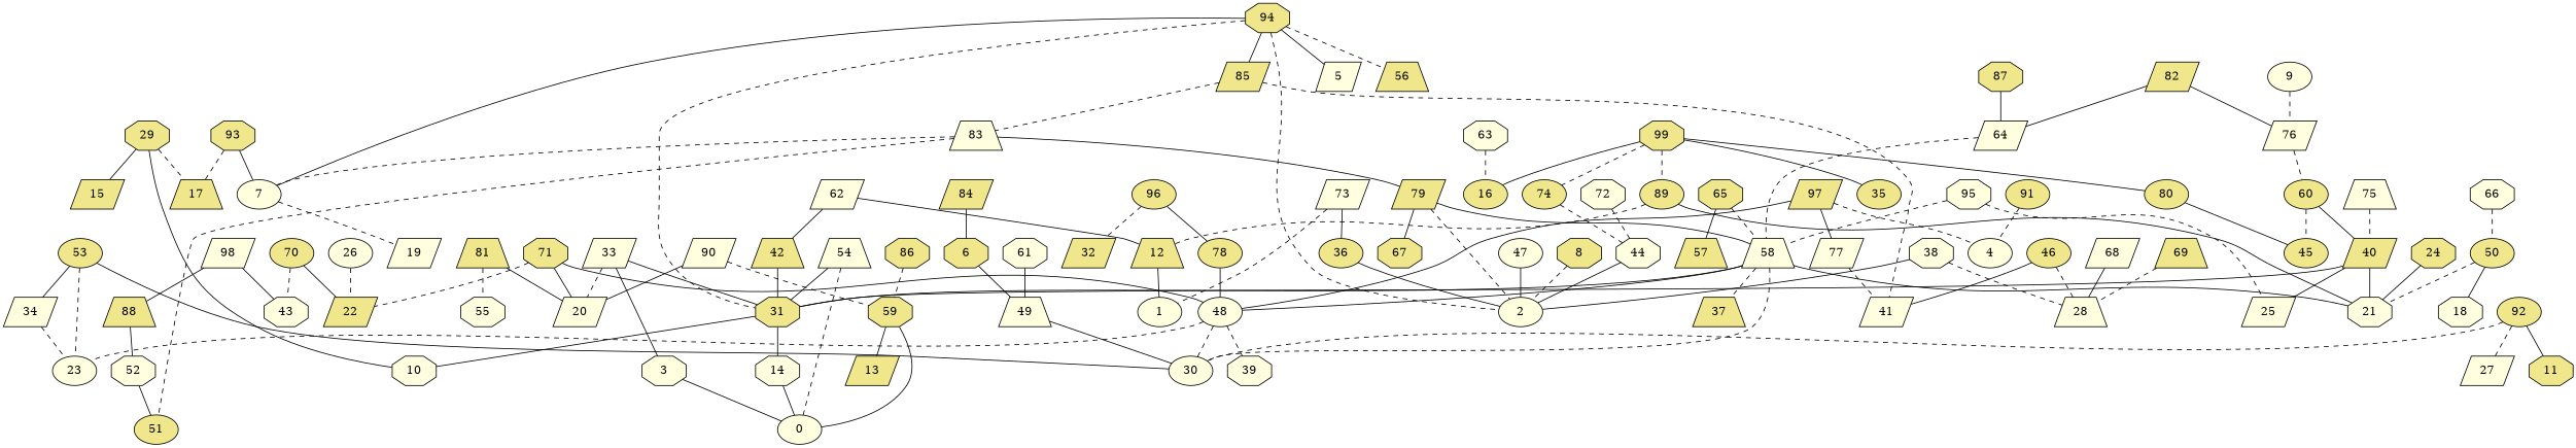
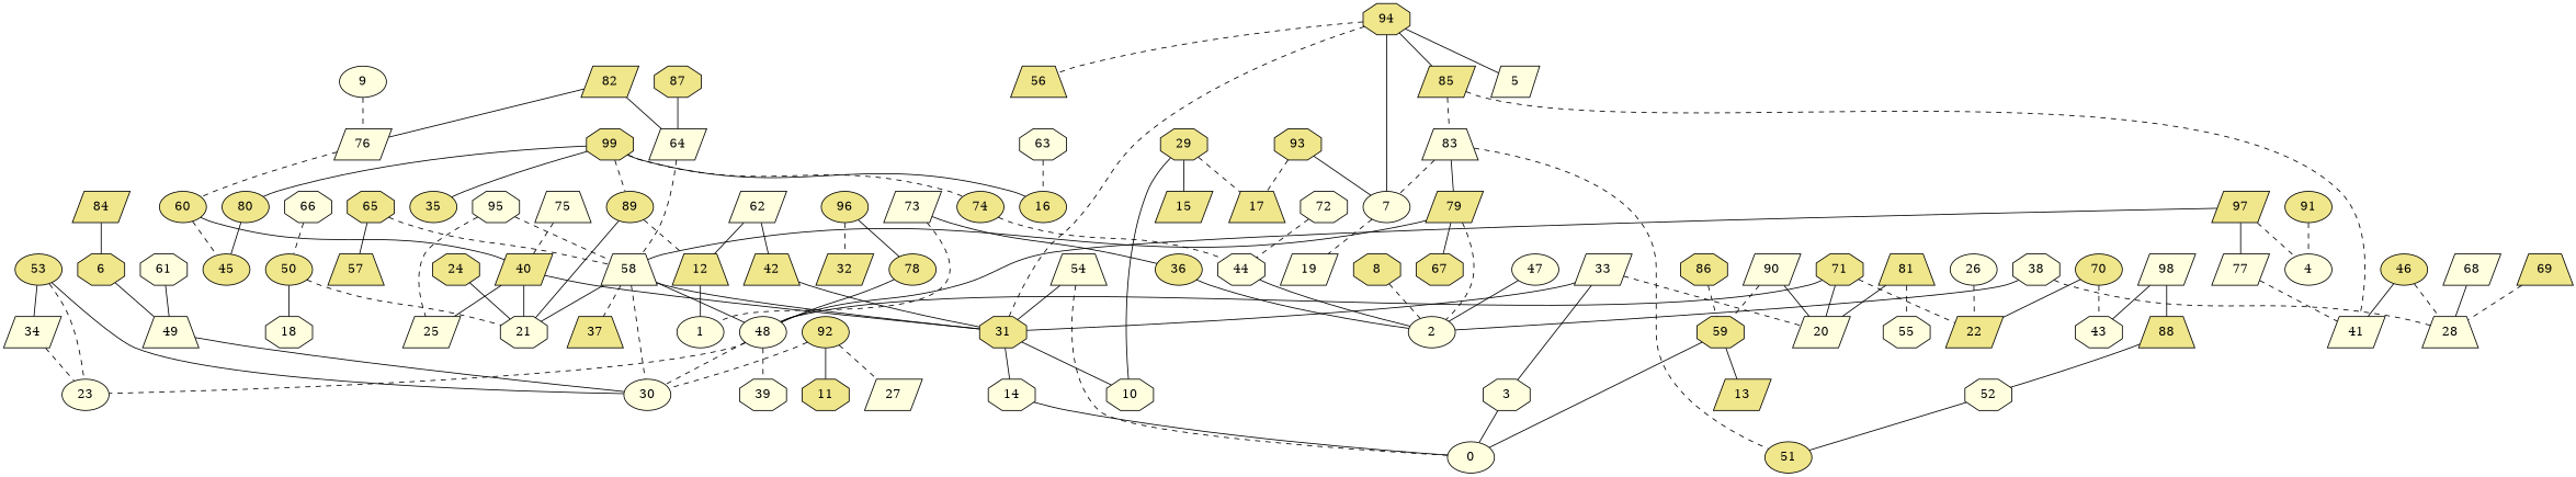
  digraph {
    node [fillcolor=khaki shape=octagon style=filled]
    edge [color=black dir=none style=solid]
    34 [fillcolor=lightyellow shape=parallelogram]
    23 [fillcolor=lightyellow shape=ellipse]
    63 [fillcolor=lightyellow]
    16 [shape=ellipse]
    24
    21 [fillcolor=lightyellow]
    89 [shape=ellipse]
    12 [shape=trapezium]
    52 [fillcolor=lightyellow]
    51 [shape=ellipse]
    8
    2 [fillcolor=lightyellow shape=ellipse]
    1 [fillcolor=lightyellow shape=ellipse]
    88 [shape=trapezium]
    53 [shape=ellipse]
    30 [fillcolor=lightyellow shape=ellipse]
    80 [shape=ellipse]
    45 [shape=ellipse]
    83 [fillcolor=lightyellow shape=trapezium]
    79 [shape=parallelogram]
    7 [fillcolor=lightyellow shape=ellipse]
    58 [fillcolor=lightyellow shape=trapezium]
    67
    82 [shape=parallelogram]
    64 [fillcolor=lightyellow shape=parallelogram]
    76 [fillcolor=lightyellow shape=parallelogram]
    74 [shape=ellipse]
    44 [fillcolor=lightyellow]
    9 [fillcolor=lightyellow shape=ellipse]
    60 [shape=ellipse]
    85 [shape=parallelogram]
    41 [fillcolor=lightyellow shape=parallelogram]
    61 [fillcolor=lightyellow]
    49 [fillcolor=lightyellow shape=trapezium]
    38 [fillcolor=lightyellow]
    28 [fillcolor=lightyellow shape=trapezium]
    69 [shape=trapezium]
    95 [fillcolor=lightyellow]
    25 [fillcolor=lightyellow shape=parallelogram]
    81 [shape=trapezium]
    55 [fillcolor=lightyellow]
    20 [fillcolor=lightyellow shape=parallelogram]
    86
    59
    0 [fillcolor=lightyellow shape=ellipse]
    13 [shape=parallelogram]
    40 [shape=parallelogram]
    31
    72 [fillcolor=lightyellow]
    36 [shape=ellipse]
    78 [shape=ellipse]
    48 [fillcolor=lightyellow shape=ellipse]
    39 [fillcolor=lightyellow]
    77 [fillcolor=lightyellow shape=parallelogram]
    66 [fillcolor=lightyellow]
    50 [shape=ellipse]
    18 [fillcolor=lightyellow]
    70 [shape=ellipse]
    43 [fillcolor=lightyellow]
    22 [shape=parallelogram]
    62 [fillcolor=lightyellow shape=parallelogram]
    42 [shape=trapezium]
    3 [fillcolor=lightyellow]
    54 [fillcolor=lightyellow shape=trapezium]
    14 [fillcolor=lightyellow]
    10 [fillcolor=lightyellow]
    97 [shape=parallelogram]
    4 [fillcolor=lightyellow shape=ellipse]
    37 [shape=trapezium]
    84 [shape=parallelogram]
    6
    65
    57 [shape=trapezium]
    19 [fillcolor=lightyellow shape=parallelogram]
    94
    5 [fillcolor=lightyellow shape=parallelogram]
    56 [shape=trapezium]
    71
    92 [shape=ellipse]
    27 [fillcolor=lightyellow shape=parallelogram]
    11
    75 [fillcolor=lightyellow shape=trapezium]
    73 [fillcolor=lightyellow shape=parallelogram]
    91 [shape=ellipse]
    26 [fillcolor=lightyellow shape=ellipse]
    90 [fillcolor=lightyellow shape=parallelogram]
    68 [fillcolor=lightyellow shape=parallelogram]
    33 [fillcolor=lightyellow shape=parallelogram]
    87
    47 [fillcolor=lightyellow shape=ellipse]
    96 [shape=ellipse]
    32 [shape=parallelogram]
    93
    17 [shape=trapezium]
    99
    35 [shape=ellipse]
    29
    15 [shape=parallelogram]
    46 [shape=ellipse]
    98 [fillcolor=lightyellow shape=parallelogram]
    subgraph sub_1 {
      34
      23
      63
      16
      24
      21
      89
      12
      52
      51
      8
      2
      1
      88
      53
      30
      80
      45
      83
      79
      7
      58
      67
      82
      64
      76
      74
      44
      9
      60
      85
      41
      61
      49
      38
      28
      69
      95
      25
      81
      55
      20
      86
      59
      0
      13
      40
      31
      72
      36
      78
      48
      39
      77
      66
      50
      18
      70
      43
      22
      62
      42
      3
      54
      14
      10
      97
      4
      37
      84
      6
      65
      57
      19
      94
      5
      56
      71
      92
      27
      11
      75
      73
      91
      26
      90
      68
      33
      87
      47
      96
      32
      93
      17
      99
      35
      29
      15
      46
      98
    }
    34 -> 23 [style=dashed]
    63 -> 16 [style=dashed]
    24 -> 21
    89 -> 21
    89 -> 12 [style=dashed]
    12 -> 1
    52 -> 51
    8 -> 2 [style=dashed]
    88 -> 52
    53 -> 34
    53 -> 23 [style=dashed]
    53 -> 30
    80 -> 45
    83 -> 51 [style=dashed]
    83 -> 79
    83 -> 7 [style=dashed]
    79 -> 2 [style=dashed]
    79 -> 58
    79 -> 67
    7 -> 19 [style=dashed]
    58 -> 21
    58 -> 30 [style=dashed]
    58 -> 31
    58 -> 48
    58 -> 37 [style=dashed]
    82 -> 64
    82 -> 76
    64 -> 58 [style=dashed]
    76 -> 60 [style=dashed]
    74 -> 44 [style=dashed]
    44 -> 2
    9 -> 76 [style=dashed]
    60 -> 45 [style=dashed]
    60 -> 40
    85 -> 83 [style=dashed]
    85 -> 41 [style=dashed]
    61 -> 49
    49 -> 30
    38 -> 2
    38 -> 28 [style=dashed]
    69 -> 28 [style=dashed]
    95 -> 58 [style=dashed]
    95 -> 25 [style=dashed]
    81 -> 55 [style=dashed]
    81 -> 20
    86 -> 59 [style=dashed]
    59 -> 0
    59 -> 13
    40 -> 21
    40 -> 25
    40 -> 31
    31 -> 14
    31 -> 10
    72 -> 44 [style=dashed]
    36 -> 2
    78 -> 48
    48 -> 23 [style=dashed]
    48 -> 30 [style=dashed]
    48 -> 39 [style=dashed]
    77 -> 41 [style=dashed]
    66 -> 50 [style=dashed]
    50 -> 21 [style=dashed]
    50 -> 18
    70 -> 43 [style=dashed]
    70 -> 22
    62 -> 12
    62 -> 42
    42 -> 31
    3 -> 0
    54 -> 0 [style=dashed]
    54 -> 31
    14 -> 0
    97 -> 48
    97 -> 77
    97 -> 4 [style=dashed]
    84 -> 6
    6 -> 49
    65 -> 58 [style=dashed]
    65 -> 57
-   94 -> 2 [style=dashed]
    94 -> 7
    94 -> 85
    94 -> 31 [style=dashed]
    94 -> 5
    94 -> 56 [style=dashed]
    71 -> 20
    71 -> 48
    71 -> 22 [style=dashed]
    92 -> 30 [style=dashed]
    92 -> 27 [style=dashed]
    92 -> 11
    75 -> 40 [style=dashed]
    73 -> 1 [style=dashed]
    73 -> 36
    91 -> 4 [style=dashed]
    26 -> 22 [style=dashed]
    90 -> 20
    90 -> 59 [style=dashed]
    68 -> 28
    33 -> 20 [style=dashed]
    33 -> 31
    33 -> 3
    87 -> 64
    47 -> 2
    96 -> 78
    96 -> 32 [style=dashed]
    93 -> 7
    93 -> 17 [style=dashed]
    99 -> 16
    99 -> 89 [style=dashed]
    99 -> 80
    99 -> 74 [style=dashed]
    99 -> 35
    29 -> 10
    29 -> 17 [style=dashed]
    29 -> 15
    46 -> 41
    46 -> 28 [style=dashed]
    98 -> 88
    98 -> 43
  }
